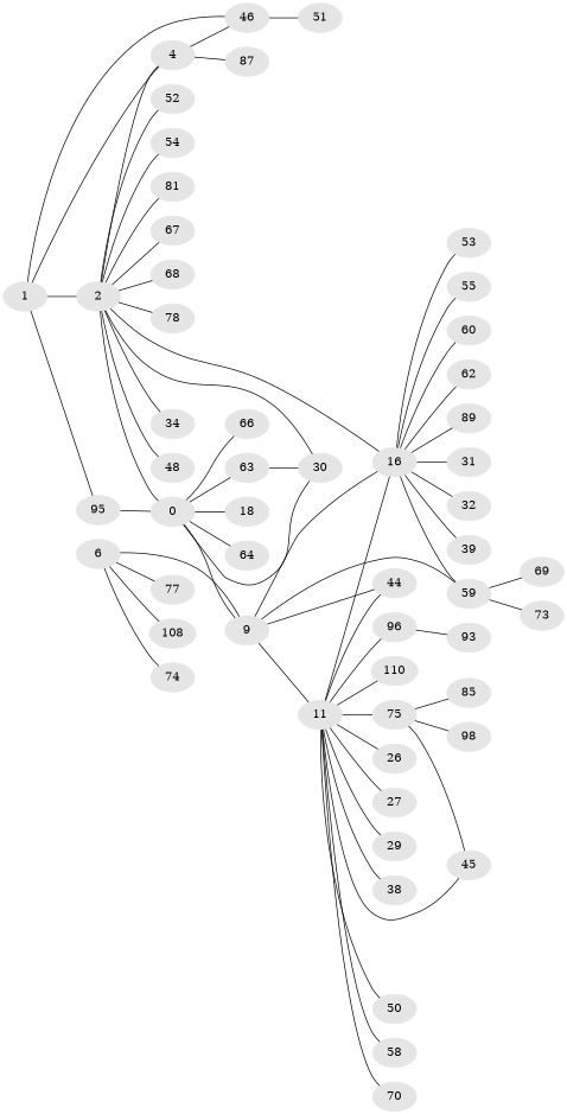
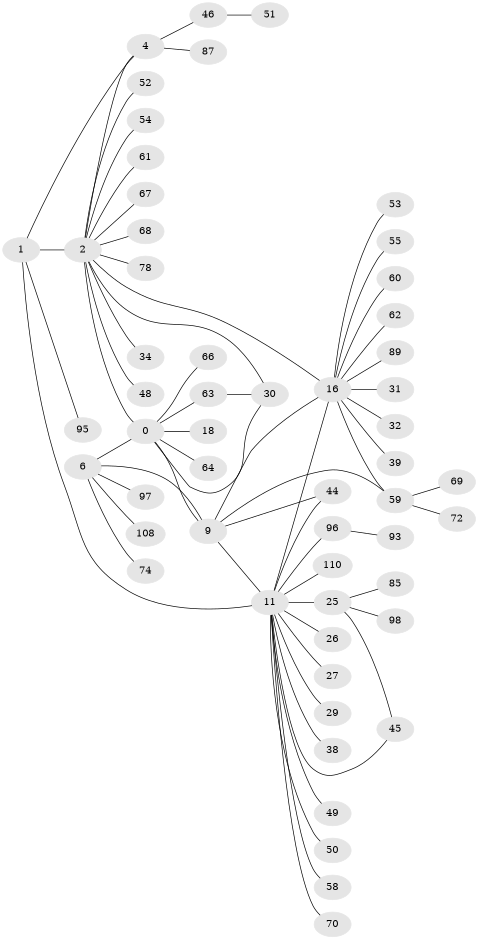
  graph {
    rankdir=LR
    node [color=gray90 style=filled]
    2 [super="+3+5+33"]
    4
    n3 [label=0 super="+8+43"]
    16 [super="+19+90+18+17"]
    30 [super="+77+81"]
    34
    48
    52
    54
-   61 [label=81]
+   61
    67 [super="+76"]
    68
    n13 [label=78]
    1
    11 [super="+12+13"]
    n16 [label=95]
    46
    87
-   25 [label=75]
+   25
    44 [super="+104"]
    26
    27
    29 [super="+83"]
    38
    45
+   49 [super="+101"]
    50
    58
    70
    96
    110
    9
    n33 [label=18 super="+94"]
    63
    64
    66
    59
    31
    32
    39
    53
    55
    60
    62
    89
    85
    98 [super="+105"]
    51
    6 [super="+10+41+47"]
    74
-   97 [label=77]
+   97
    108
    69
-   72 [label=73]
+   72
    93
    2 -- 4 [weight=3]
    2 -- n3 [weight=2]
    2 -- 16 [weight=2]
    2 -- 30
    2 -- 34
    2 -- 48
    2 -- 52
    2 -- 54
    2 -- 61
    2 -- 67
    2 -- 68
    2 -- n13
    4 -- 46
    4 -- 87
    n3 -- 30
    n3 -- 9 [weight=2]
    n3 -- n33
    n3 -- 63
    n3 -- 64
    n3 -- 66
    16 -- 59
    16 -- 31
    16 -- 32
    16 -- 39
    16 -- 53
    16 -- 55
    16 -- 60
    16 -- 62
    16 -- 89
    1 -- 2 [weight=3]
    1 -- 4
-   1 -- 46
+   1 -- 11
    1 -- n16
    11 -- 16 [weight=3]
    11 -- 25 [weight=5]
    11 -- 44
    11 -- 26
    11 -- 27
    11 -- 29
    11 -- 38
    11 -- 45
+   11 -- 49
    11 -- 50
    11 -- 58
    11 -- 70
    11 -- 96
    11 -- 110
    46 -- 51
    25 -- 45
    25 -- 85
    25 -- 98
    96 -- 93
    9 -- 16
    9 -- 11
    9 -- 44
    9 -- 59
    63 -- 30
    59 -- 69
    59 -- 72
-   n16 -- n3 [weight=4]
+   6 -- n3 [weight=4]
    6 -- 9 [weight=2]
    6 -- 74
    6 -- 97
    6 -- 108
  }
